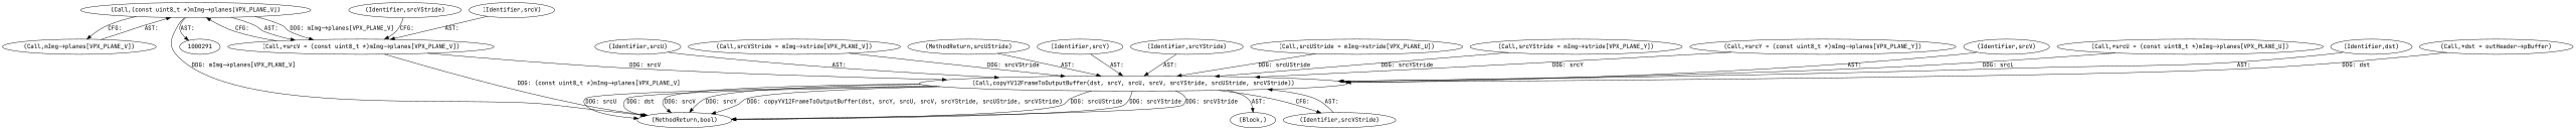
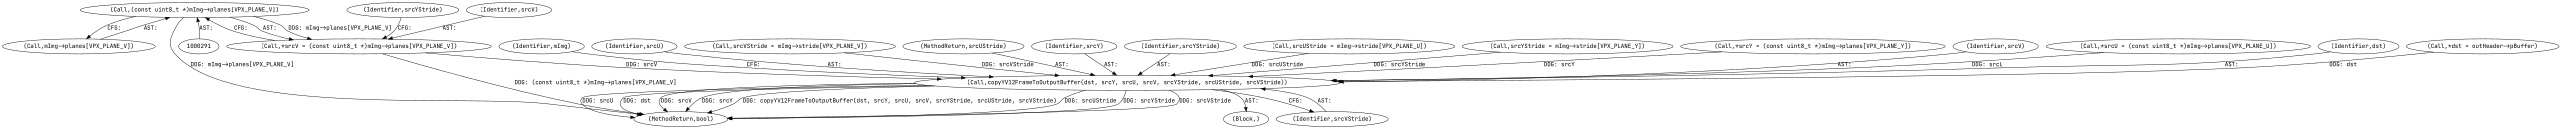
  digraph {
    fontname="JetBrains Mono"
    node [fontname="JetBrains Mono"]
    edge [fontname="JetBrains Mono"]
    n1 [label="(Call,(const uint8_t *)mImg->planes[VPX_PLANE_V])"]
    n2 [label="(Call,*srcV = (const uint8_t *)mImg->planes[VPX_PLANE_V])"]
    n3 [label="(Call,mImg->planes[VPX_PLANE_V])"]
    n4 [label="(MethodReturn,bool)"]
    n5 [label="(Call,copyYV12FrameToOutputBuffer(dst, srcY, srcU, srcV, srcYStride, srcUStride, srcVStride))"]
    n6 [label="(Block,)"]
    n7 [label="(Identifier,srcVStride)"]
    n8 [label="(Identifier,srcYStride)"]
+   n9 [label="(Identifier,mImg)"]
    n10 [label="(Identifier,srcV)"]
    n11 [label="(Identifier,srcU)"]
    n12 [label="(Call,srcVStride = mImg->stride[VPX_PLANE_V])"]
    n13 [label="(MethodReturn,srcUStride)"]
    n14 [label="(Identifier,srcY)"]
    n15 [label="(Identifier,srcYStride)"]
    n16 [label="(Call,srcUStride = mImg->stride[VPX_PLANE_U])"]
    n17 [label="(Call,srcYStride = mImg->stride[VPX_PLANE_Y])"]
    n18 [label="(Call,*srcY = (const uint8_t *)mImg->planes[VPX_PLANE_Y])"]
    n19 [label="(Identifier,srcV)"]
    n20 [label="(Call,*srcU = (const uint8_t *)mImg->planes[VPX_PLANE_U])"]
    n21 [label="(Identifier,dst)"]
    n22 [label="(Call,*dst = outHeader->pBuffer)"]
    1000291
    n1 -> n2 [label="AST: "]
    n1 -> n2 [label="DDG: mImg->planes[VPX_PLANE_V]"]
    n1 -> n3 [label="CFG: "]
    n1 -> n4 [label="DDG: mImg->planes[VPX_PLANE_V]"]
    n2 -> n1 [label="CFG: "]
    n2 -> n4 [label="DDG: (const uint8_t *)mImg->planes[VPX_PLANE_V]"]
    n2 -> n5 [label="DDG: srcV"]
    n3 -> n1 [label="AST: "]
    n5 -> n4 [label="DDG: srcYStride"]
    n5 -> n4 [label="DDG: srcVStride"]
    n5 -> n4 [label="DDG: srcU"]
    n5 -> n4 [label="DDG: dst"]
    n5 -> n4 [label="DDG: srcV"]
    n5 -> n4 [label="DDG: srcY"]
    n5 -> n4 [label="DDG: copyYV12FrameToOutputBuffer(dst, srcY, srcU, srcV, srcYStride, srcUStride, srcVStride)"]
    n5 -> n4 [label="DDG: srcUStride"]
    n5 -> n6 [label="AST: "]
    n5 -> n7 [label="CFG: "]
    n7 -> n5 [label="AST: "]
    n8 -> n2 [label="CFG: "]
+   n9 -> n5 [label="CFG: "]
    n10 -> n2 [label="AST: "]
    n11 -> n5 [label="AST: "]
    n12 -> n5 [label="DDG: srcVStride"]
    n13 -> n5 [label="AST: "]
    n14 -> n5 [label="AST: "]
    n15 -> n5 [label="AST: "]
    n16 -> n5 [label="DDG: srcUStride"]
    n17 -> n5 [label="DDG: srcYStride"]
    n18 -> n5 [label="DDG: srcY"]
    n19 -> n5 [label="AST: "]
    n20 -> n5 [label="DDG: srcU"]
    n21 -> n5 [label="AST: "]
    n22 -> n5 [label="DDG: dst"]
-   n1 -> 1000291 [label="AST: "]
+   1000291 -> n1 [label="AST: "]
  }
